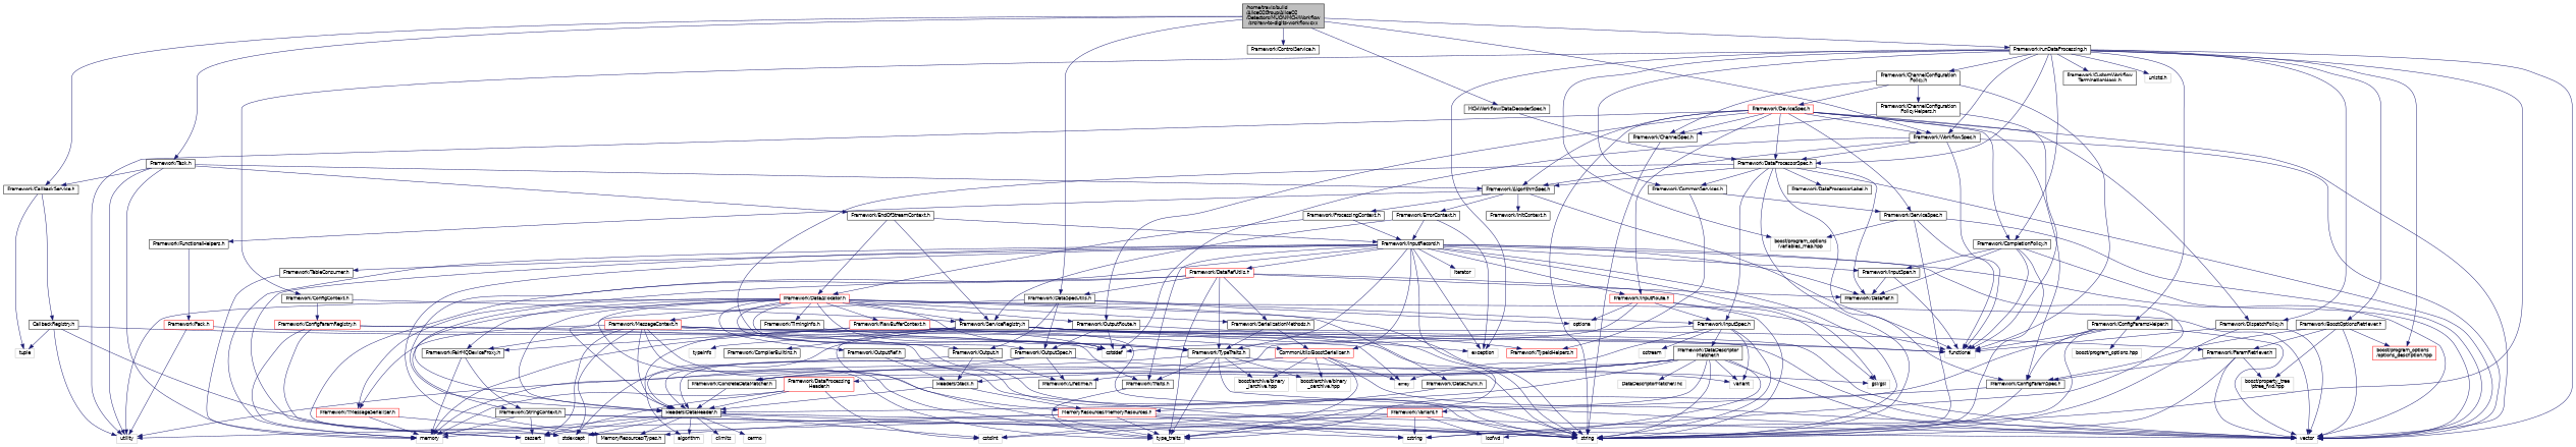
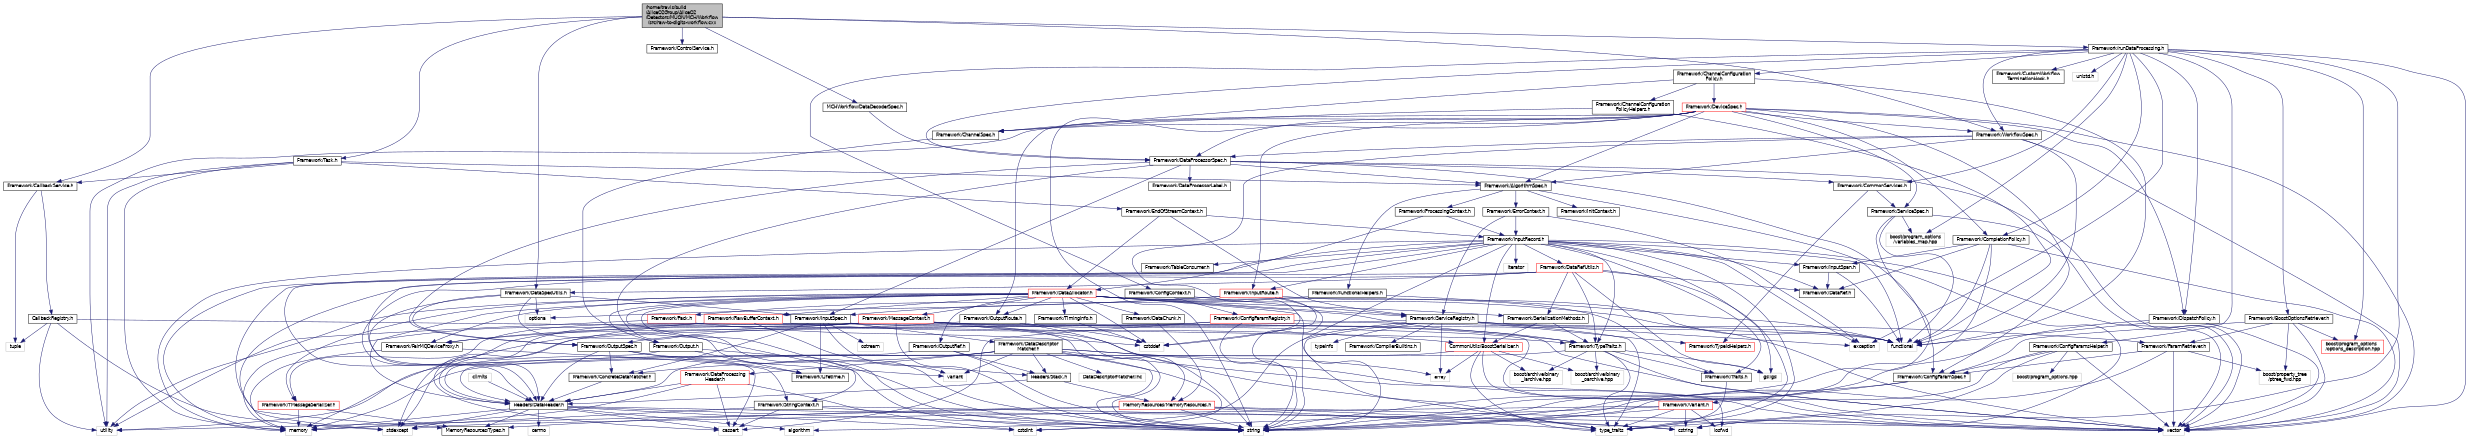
  digraph {
    node [color=black fontname=Helvetica fontsize=10 shape=record]
    edge [color=midnightblue fontname=Helvetica fontsize=10 labelfontname=Helvetica labelfontsize=10 style=solid]
    n1 [fillcolor=grey75 fontcolor=black height=0.2 label="/home/travis/build\l/AliceO2Group/AliceO2\l/Detectors/MUON/MCH/Workflow\l/src/raw-to-digits-workflow.cxx" style=filled width=0.4]
    n2 [height=0.2 label="Framework/WorkflowSpec.h" width=0.4]
    n3 [height=0.2 label="Framework/DataSpecUtils.h" width=0.4]
    n4 [height=0.2 label="Framework/CallbackService.h" width=0.4]
    n5 [height=0.2 label="Framework/ControlService.h" width=0.4]
    n6 [height=0.2 label="Framework/Task.h" width=0.4]
    n7 [height=0.2 label="Framework/runDataProcessing.h" width=0.4]
    n8 [height=0.2 label="MCHWorkflow/DataDecoderSpec.h" width=0.4]
    n9 [height=0.2 label="Framework/DataProcessorSpec.h" width=0.4]
    n10 [height=0.2 label="Framework/AlgorithmSpec.h" width=0.4]
    n11 [color=grey75 height=0.2 label=vector width=0.4]
    n12 [color=grey75 height=0.2 label=cstddef width=0.4]
    n13 [color=grey75 height=0.2 label=functional width=0.4]
    n14 [height=0.2 label="Framework/OutputSpec.h" width=0.4]
    n15 [height=0.2 label="Framework/InputSpec.h" width=0.4]
    n16 [height=0.2 label="Headers/DataHeader.h" width=0.4]
    n17 [height=0.2 label="Framework/Output.h" width=0.4]
    n18 [color=grey75 height=0.2 label=optional width=0.4]
    n19 [height=0.2 label="CallbackRegistry.h" width=0.4]
    n20 [color=grey75 height=0.2 label=tuple width=0.4]
    n21 [color=grey75 height=0.2 label=memory width=0.4]
    n22 [color=grey75 height=0.2 label=utility width=0.4]
    n23 [height=0.2 label="Framework/EndOfStreamContext.h" width=0.4]
    n24 [height=0.2 label="Framework/CommonServices.h" width=0.4]
    n25 [color=grey75 height=0.2 label=cstring width=0.4]
    n26 [color=grey75 height=0.2 label=exception width=0.4]
    n27 [color=grey75 height=0.2 label="boost/program_options\l/variables_map.hpp" width=0.4]
    n28 [height=0.2 label="Framework/ChannelConfiguration\lPolicy.h" width=0.4]
    n29 [height=0.2 label="Framework/CompletionPolicy.h" width=0.4]
    n30 [height=0.2 label="Framework/DispatchPolicy.h" width=0.4]
    n31 [height=0.2 label="Framework/ConfigParamsHelper.h" width=0.4]
    n32 [height=0.2 label="Framework/ConfigContext.h" width=0.4]
    n33 [height=0.2 label="Framework/BoostOptionsRetriever.h" width=0.4]
    n34 [color=red height=0.2 label="boost/program_options\l/options_description.hpp" width=0.4]
    n35 [height=0.2 label="Framework/CustomWorkflow\lTerminationHook.h" width=0.4]
    n36 [color=grey75 height=0.2 label="unistd.h" width=0.4]
    n37 [height=0.2 label="Framework/DataRef.h" width=0.4]
    n38 [color=grey75 height=0.2 label=string width=0.4]
    n39 [height=0.2 label="Framework/ConfigParamSpec.h" width=0.4]
    n40 [height=0.2 label="Framework/DataProcessorLabel.h" width=0.4]
    n41 [height=0.2 label="Framework/ProcessingContext.h" width=0.4]
    n42 [height=0.2 label="Framework/ErrorContext.h" width=0.4]
    n43 [height=0.2 label="Framework/InitContext.h" width=0.4]
    n44 [height=0.2 label="Framework/FunctionalHelpers.h" width=0.4]
    n45 [height=0.2 label="Framework/Lifetime.h" width=0.4]
    n46 [height=0.2 label="Framework/ConcreteDataMatcher.h" width=0.4]
    n47 [color=grey75 height=0.2 label=variant width=0.4]
    n48 [height=0.2 label="Framework/DataDescriptor\lMatcher.h" width=0.4]
    n49 [color=grey75 height=0.2 label=ostream width=0.4]
    n50 [color=red height=0.2 label="Framework/Variant.h" width=0.4]
    n51 [color=red height=0.2 label="Framework/TypeIdHelpers.h" width=0.4]
    n52 [height=0.2 label="Framework/ServiceSpec.h" width=0.4]
    n53 [height=0.2 label="Framework/InputRecord.h" width=0.4]
    n54 [color=red height=0.2 label="Framework/DataAllocator.h" width=0.4]
    n55 [height=0.2 label="Framework/ServiceRegistry.h" width=0.4]
    n56 [color=red height=0.2 label="Framework/Pack.h" width=0.4]
    n57 [color=red height=0.2 label="Framework/DataRefUtils.h" width=0.4]
    n58 [height=0.2 label="Framework/TypeTraits.h" width=0.4]
    n59 [color=grey75 height=0.2 label=type_traits width=0.4]
    n60 [height=0.2 label="Framework/Traits.h" width=0.4]
    n61 [color=grey75 height=0.2 label="gsl/gsl" width=0.4]
    n62 [color=red height=0.2 label="CommonUtils/BoostSerializer.h" width=0.4]
    n63 [color=grey75 height=0.2 label=cassert width=0.4]
    n64 [height=0.2 label="MemoryResources/Types.h" width=0.4]
    n65 [color=red height=0.2 label="Framework/InputRoute.h" width=0.4]
    n66 [height=0.2 label="Framework/InputSpan.h" width=0.4]
    n67 [height=0.2 label="Framework/TableConsumer.h" width=0.4]
    n68 [color=grey75 height=0.2 label=iterator width=0.4]
    n69 [height=0.2 label="Framework/SerializationMethods.h" width=0.4]
    n70 [color=red height=0.2 label="Framework/MessageContext.h" width=0.4]
    n71 [height=0.2 label="Framework/FairMQDeviceProxy.h" width=0.4]
    n72 [color=red height=0.2 label="Framework/TMessageSerializer.h" width=0.4]
    n73 [height=0.2 label="Framework/StringContext.h" width=0.4]
    n74 [color=red height=0.2 label="Framework/RawBufferContext.h" width=0.4]
    n75 [height=0.2 label="Framework/OutputRef.h" width=0.4]
    n76 [height=0.2 label="Framework/OutputRoute.h" width=0.4]
    n77 [height=0.2 label="Framework/DataChunk.h" width=0.4]
    n78 [height=0.2 label="Framework/TimingInfo.h" width=0.4]
    n79 [color=grey75 height=0.2 label=stdexcept width=0.4]
    n80 [color=grey75 height=0.2 label="boost/archive/binary\l_iarchive.hpp" width=0.4]
    n81 [color=grey75 height=0.2 label="boost/archive/binary\l_oarchive.hpp" width=0.4]
    n82 [color=grey75 height=0.2 label=array width=0.4]
    n83 [color=grey75 height=0.2 label=cstdint width=0.4]
    n84 [color=grey75 height=0.2 label=algorithm width=0.4]
    n85 [color=grey75 height=0.2 label=climits width=0.4]
    n86 [color=grey75 height=0.2 label=cerrno width=0.4]
    n87 [height=0.2 label="Headers/Stack.h" width=0.4]
    n88 [color=red height=0.2 label="Framework/DataProcessing\lHeader.h" width=0.4]
    n89 [color=grey75 height=0.2 label=iosfwd width=0.4]
    n90 [color=grey75 height=0.2 label="DataDescriptorMatcher.inc" width=0.4]
    n91 [color=red height=0.2 label="MemoryResources/MemoryResources.h" width=0.4]
    n92 [height=0.2 label="Framework/CompilerBuiltins.h" width=0.4]
    n93 [color=grey75 height=0.2 label=typeinfo width=0.4]
    n94 [height=0.2 label="Framework/ChannelConfiguration\lPolicyHelpers.h" width=0.4]
    n95 [height=0.2 label="Framework/ChannelSpec.h" width=0.4]
    n96 [color=red height=0.2 label="Framework/DeviceSpec.h" width=0.4]
    n97 [color=grey75 height=0.2 label="boost/program_options.hpp" width=0.4]
    n98 [color=red height=0.2 label="Framework/ConfigParamRegistry.h" width=0.4]
    n99 [height=0.2 label="Framework/ParamRetriever.h" width=0.4]
    n100 [color=grey75 height=0.2 label="boost/property_tree\l/ptree_fwd.hpp" width=0.4]
    n1 -> n2
    n1 -> n3
    n1 -> n4
    n1 -> n5
    n1 -> n6
    n1 -> n7
    n1 -> n8
    n2 -> n9
    n2 -> n10
    n2 -> n11
    n2 -> n12
    n2 -> n13
    n3 -> n14
    n3 -> n15
    n3 -> n16
    n3 -> n17
    n3 -> n18
    n4 -> n19
    n4 -> n20
    n6 -> n4
    n6 -> n10
    n6 -> n21
    n6 -> n22
    n6 -> n23
    n7 -> n2
    n7 -> n9
    n7 -> n11
    n7 -> n24
    n7 -> n25
    n7 -> n26
    n7 -> n27
    n7 -> n28
    n7 -> n29
    n7 -> n30
    n7 -> n31
    n7 -> n32
    n7 -> n33
    n7 -> n34
    n7 -> n35
    n7 -> n36
    n8 -> n9
    n9 -> n10
    n9 -> n11
    n9 -> n14
    n9 -> n15
    n9 -> n24
-   n9 -> n37
    n9 -> n38
    n9 -> n39
    n9 -> n40
    n10 -> n13
    n10 -> n41
    n10 -> n42
    n10 -> n43
    n10 -> n44
    n14 -> n16
    n14 -> n45
    n14 -> n46
    n14 -> n47
    n15 -> n38
    n15 -> n45
    n15 -> n46
    n15 -> n47
    n15 -> n48
    n15 -> n49
    n16 -> n21
    n16 -> n25
    n16 -> n38
    n16 -> n63
    n16 -> n64
    n16 -> n79
    n16 -> n83
    n16 -> n84
-   n16 -> n85
+   n85 -> n16
    n16 -> n86
    n17 -> n16
    n17 -> n45
    n17 -> n87
    n19 -> n20
    n19 -> n22
    n19 -> n58
    n19 -> n79
    n23 -> n53
    n23 -> n54
    n23 -> n55
    n24 -> n51
    n24 -> n52
    n28 -> n13
    n28 -> n94
    n28 -> n95
    n28 -> n96
    n29 -> n11
    n29 -> n13
    n29 -> n37
    n29 -> n38
    n29 -> n66
    n30 -> n11
    n30 -> n13
    n30 -> n38
    n31 -> n11
    n31 -> n38
    n31 -> n39
    n31 -> n59
    n31 -> n97
    n32 -> n55
    n32 -> n98
    n33 -> n11
    n33 -> n34
    n33 -> n39
    n33 -> n99
    n33 -> n100
    n39 -> n38
    n39 -> n50
    n41 -> n53
    n41 -> n54
    n42 -> n26
    n42 -> n53
    n42 -> n55
-   n31 -> n13
+   n44 -> n13
    n44 -> n56
    n46 -> n16
    n48 -> n11
    n48 -> n16
    n48 -> n38
    n48 -> n46
    n48 -> n47
    n48 -> n82
    n48 -> n83
    n48 -> n87
    n48 -> n88
    n48 -> n89
    n48 -> n90
    n50 -> n25
    n50 -> n38
    n50 -> n59
    n50 -> n79
    n50 -> n83
    n50 -> n89
    n52 -> n11
    n52 -> n13
    n52 -> n27
    n52 -> n38
    n53 -> n11
    n53 -> n16
    n53 -> n21
    n53 -> n25
    n53 -> n26
    n53 -> n37
    n53 -> n38
    n53 -> n57
    n53 -> n58
    n53 -> n59
    n53 -> n60
    n53 -> n61
    n53 -> n62
    n53 -> n63
    n53 -> n64
    n53 -> n65
    n53 -> n66
    n53 -> n67
    n53 -> n68
    n54 -> n11
    n54 -> n12
    n54 -> n16
    n54 -> n17
    n54 -> n22
    n54 -> n38
    n54 -> n55
    n54 -> n58
    n54 -> n59
    n54 -> n60
    n54 -> n69
    n54 -> n70
    n54 -> n71
    n54 -> n72
    n54 -> n73
    n54 -> n74
    n54 -> n75
    n54 -> n76
    n54 -> n77
    n54 -> n78
    n55 -> n13
    n55 -> n26
    n55 -> n38
    n55 -> n51
    n55 -> n59
    n55 -> n79
    n55 -> n82
    n55 -> n84
    n55 -> n92
    n55 -> n93
    n56 -> n12
    n56 -> n22
    n57 -> n3
    n57 -> n16
    n57 -> n37
    n57 -> n58
    n57 -> n59
    n57 -> n61
    n57 -> n69
    n57 -> n79
    n58 -> n11
    n58 -> n21
    n58 -> n59
    n58 -> n60
    n58 -> n61
    n58 -> n80
    n58 -> n81
    n60 -> n59
    n62 -> n11
    n62 -> n22
    n62 -> n59
    n62 -> n80
    n62 -> n81
    n62 -> n82
    n65 -> n12
    n65 -> n13
    n65 -> n15
    n65 -> n18
    n65 -> n38
    n66 -> n13
    n66 -> n37
    n67 -> n21
    n69 -> n58
    n69 -> n62
    n70 -> n11
    n70 -> n13
    n70 -> n16
    n70 -> n38
    n70 -> n58
    n70 -> n59
    n70 -> n63
    n70 -> n71
    n70 -> n72
    n70 -> n79
    n70 -> n91
    n71 -> n21
    n71 -> n73
    n72 -> n21
    n72 -> n64
    n73 -> n11
    n73 -> n21
    n73 -> n38
    n73 -> n63
    n74 -> n11
    n74 -> n21
    n74 -> n38
    n74 -> n62
    n74 -> n71
    n75 -> n16
    n75 -> n38
    n75 -> n87
    n76 -> n12
    n76 -> n14
    n76 -> n38
    n77 -> n91
    n78 -> n12
    n87 -> n16
    n87 -> n91
    n88 -> n16
    n88 -> n21
    n88 -> n63
    n88 -> n83
    n91 -> n11
    n91 -> n22
    n91 -> n25
    n91 -> n38
    n91 -> n59
    n91 -> n64
    n94 -> n13
    n94 -> n95
    n95 -> n38
    n96 -> n2
    n96 -> n9
    n96 -> n10
    n96 -> n11
    n96 -> n22
    n96 -> n29
    n96 -> n30
    n96 -> n38
    n96 -> n39
    n96 -> n52
    n96 -> n65
    n96 -> n76
    n96 -> n95
    n98 -> n21
    n98 -> n38
    n98 -> n63
    n98 -> n99
    n99 -> n11
    n99 -> n38
    n99 -> n39
    n99 -> n100
  }
